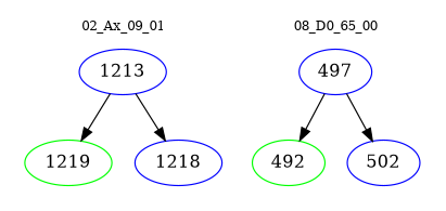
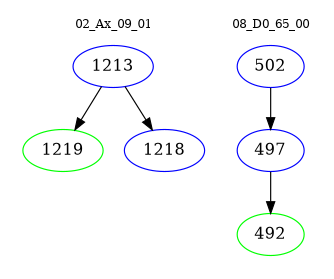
  digraph {
    node [color=blue]
    edge [color=black]
    n1 [label=1213]
    n2 [color=green label=1219]
    n3 [label=1218]
    n4 [label=497]
    n5 [color=green label=492]
    n6 [label=502]
    subgraph cluster_1 {
      color=white
      fontsize=10
      label="02_Ax_09_01"
      n1
      n2
      n3
    }
    subgraph cluster_2 {
      color=white
      fontsize=10
      label="08_D0_65_00"
      n4
      n5
      n6
    }
    n1 -> n2
    n1 -> n3
    n4 -> n5
-   n4 -> n6
+   n6 -> n4
  }
